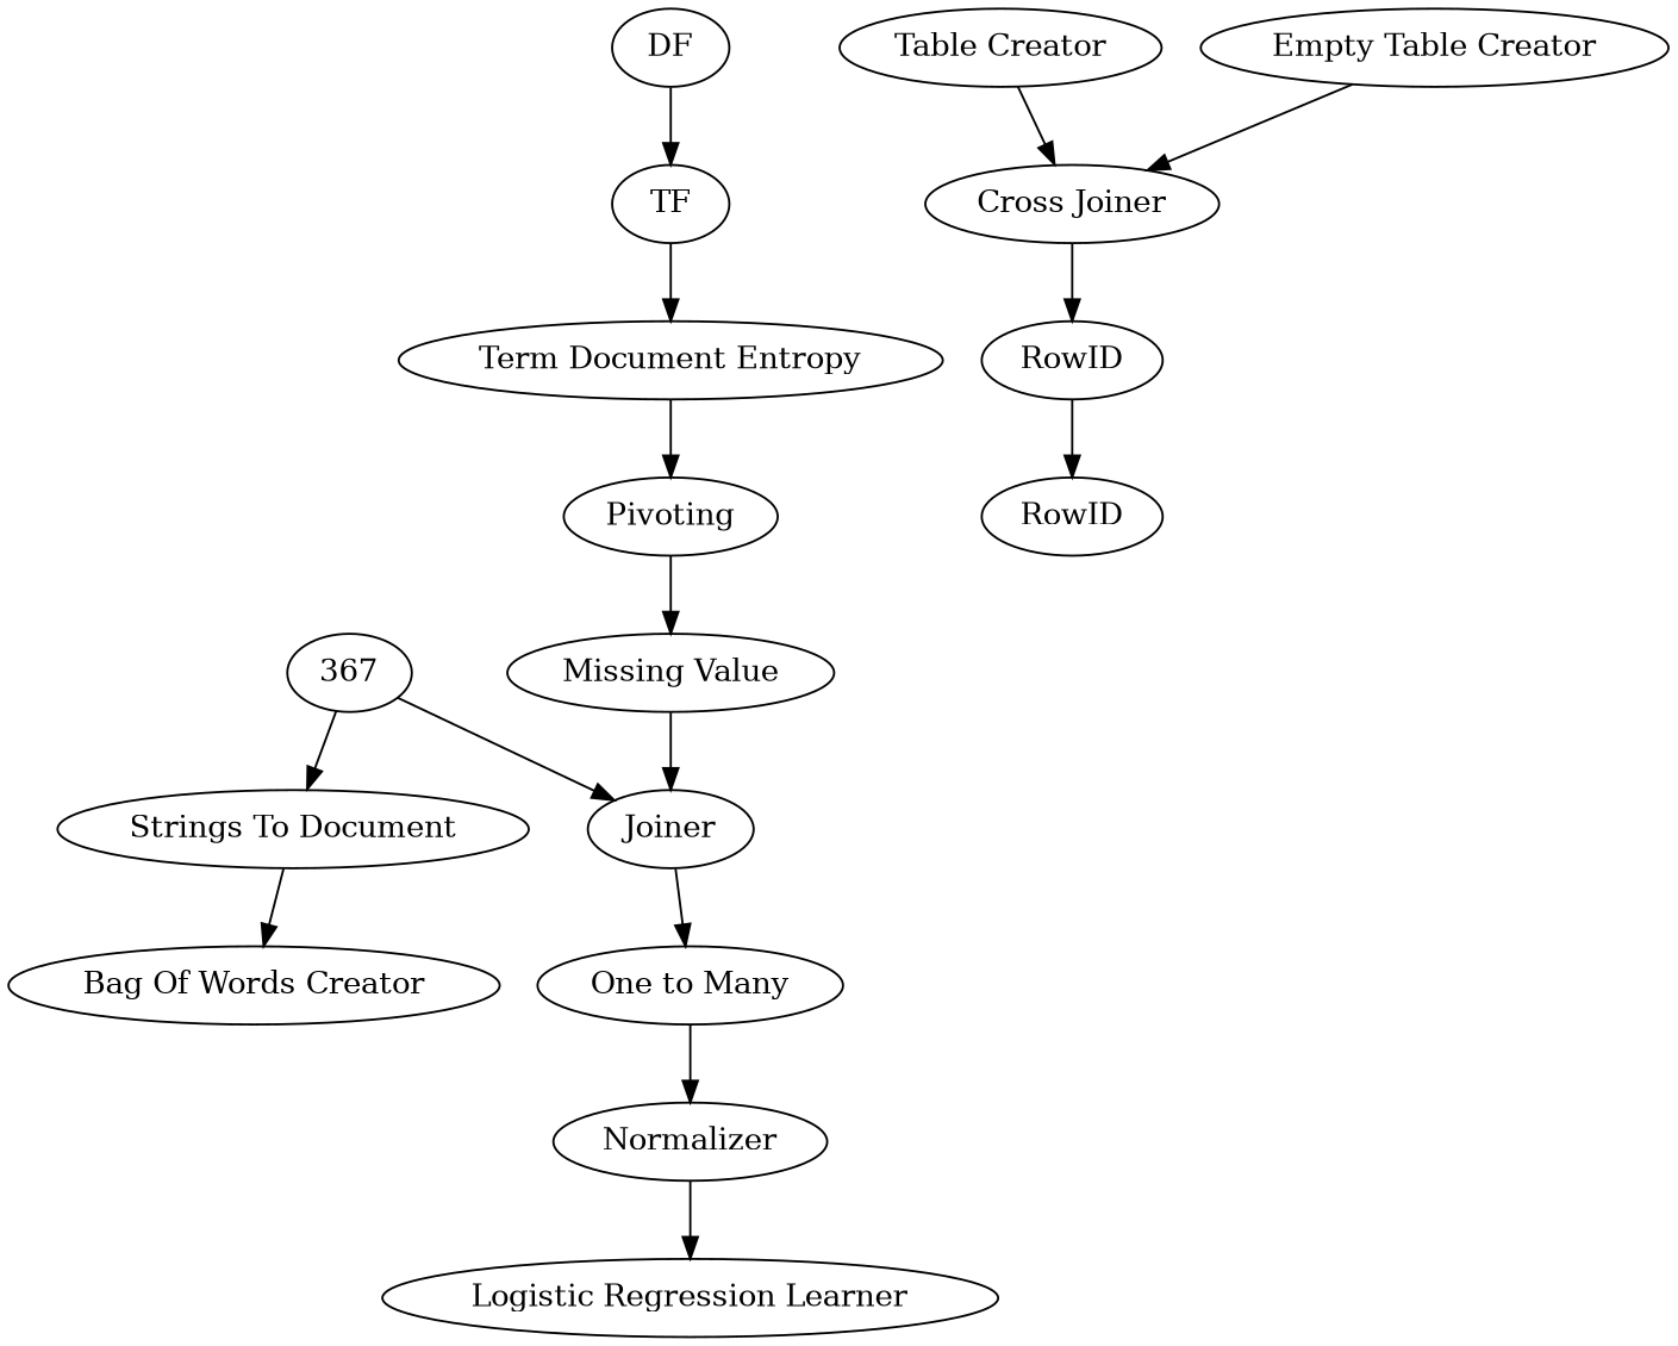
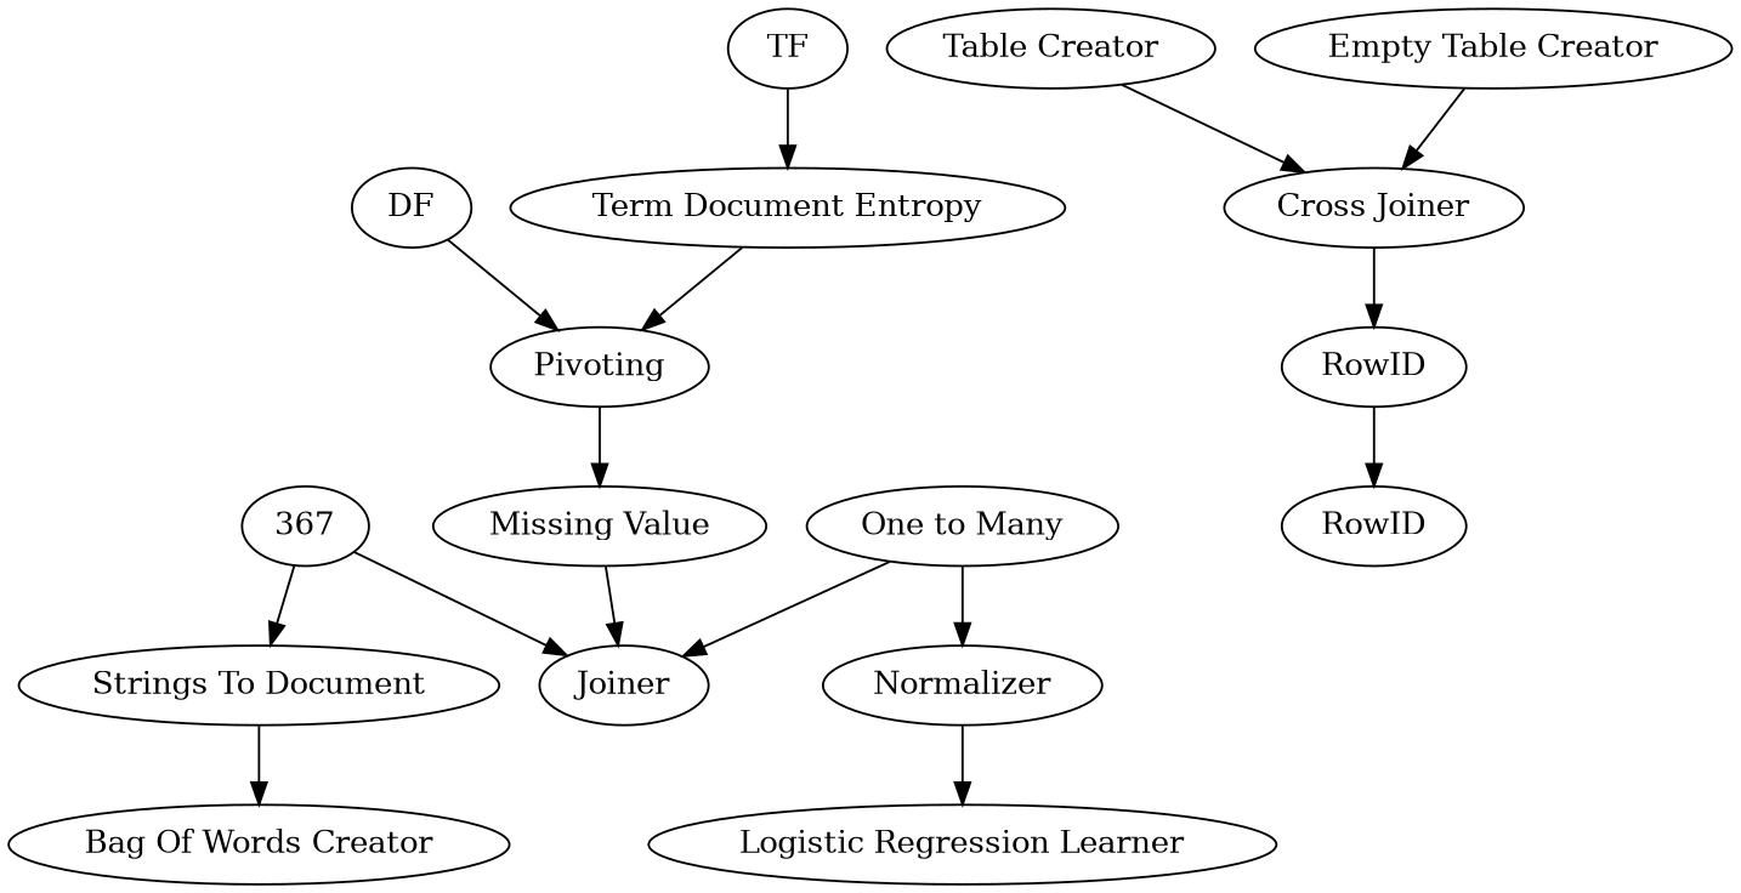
  digraph {
    rankdir=TB
    n1 [label="Bag Of Words Creator"]
    n2 [label="Strings To Document"]
    n3 [label=DF]
    n4 [label=TF]
    n5 [label="Term Document Entropy"]
    n6 [label=Pivoting]
    n7 [label="Missing Value"]
    n8 [label="Logistic Regression Learner"]
    n9 [label=Normalizer]
    n10 [label=Joiner]
    n11 [label="One to Many"]
    n12 [label="Table Creator"]
    n13 [label="Cross Joiner"]
    n14 [label=RowID]
    n15 [label="Empty Table Creator"]
    n16 [label=RowID]
    367
    n2 -> n1
-   n3 -> n4
+   n3 -> n6
    n4 -> n5
    n5 -> n6
    n6 -> n7
    n7 -> n10
    n9 -> n8
-   n10 -> n11
+   n11 -> n10
    n11 -> n9
    n12 -> n13
    n13 -> n14
    n14 -> n16
    n15 -> n13
    367 -> n2
    367 -> n10
  }
